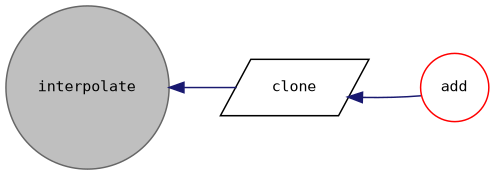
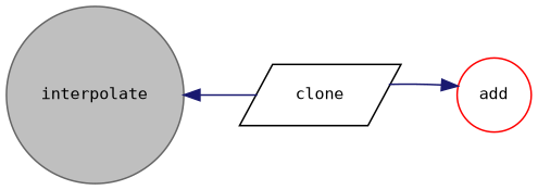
  digraph {
    fontname="DejaVu Sans Mono"
    rankdir=LR
    node [fontname="DejaVu Sans Mono" fontsize=10 shape=circle]
    edge [color=midnightblue dir=back fontname="DejaVu Sans Mono" fontsize=10 labelfontname=FreeSans labelfontsize=10 style=solid]
    n1 [color=gray40 fillcolor=grey75 fontcolor=black height=0.2 label=interpolate style=filled width=0.4]
    n2 [color=black height=0.2 label=clone shape=parallelogram width=0.4]
    n3 [color=red height=0.2 label=add width=0.4]
    n1 -> n2
-   n2 -> n3
+   n3 -> n2
  }
